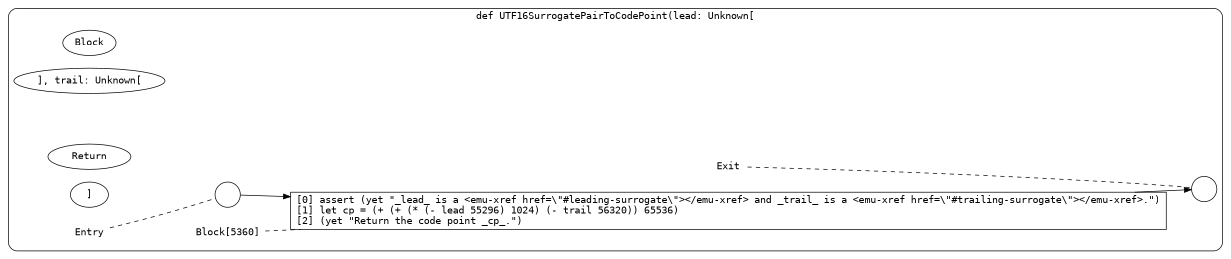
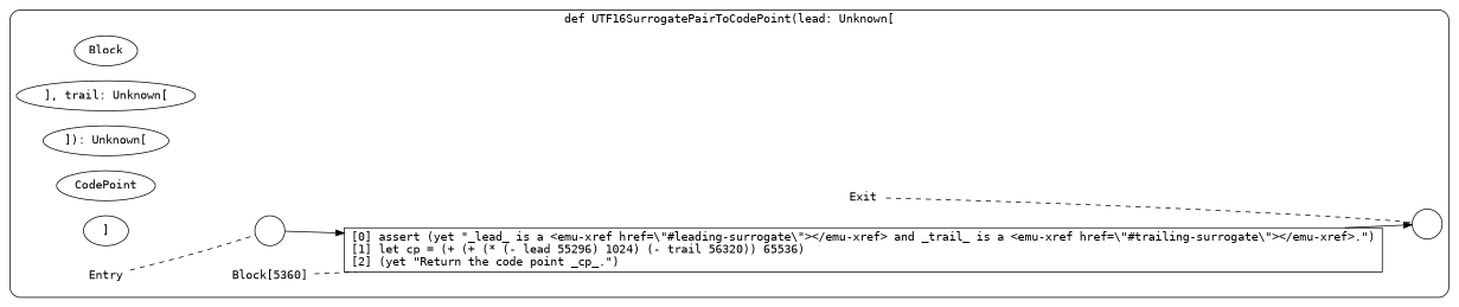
  digraph {
    fontname=Consolas
    rankdir=LR
    node [fontname=Consolas]
    edge [arrowhead=none color=black fontname=Consolas style=dashed]
    n1 [label=Block]
    "], trail: Unknown["
-   CodePoint [label=Return]
+   "]): Unknown["
+   CodePoint
    "]"
    n6 [label=<<font color="black">Entry</font>> shape=none]
    n7 [color=black fillcolor=white label=" " shape=circle style=filled]
    n8 [color=black fillcolor=white label=<<font color="black">[0] assert (yet &quot;_lead_ is a &lt;emu-xref href=\&quot;#leading-surrogate\&quot;&gt;&lt;/emu-xref&gt; and _trail_ is a &lt;emu-xref href=\&quot;#trailing-surrogate\&quot;&gt;&lt;/emu-xref&gt;.&quot;)<BR ALIGN="LEFT"/>[1] let cp = (+ (+ (* (- lead 55296) 1024) (- trail 56320)) 65536)<BR ALIGN="LEFT"/>[2] (yet &quot;Return the code point _cp_.&quot;)<BR ALIGN="LEFT"/></font>> shape=box style=filled]
    n9 [color=black fillcolor=white label=" " shape=circle style=filled]
    n10 [label=<<font color="black">Exit</font>> shape=none]
    n11 [label=<<font color="black">Block[5360]</font>> shape=none]
    subgraph cluster_1 {
      label="def UTF16SurrogatePairToCodePoint(lead: Unknown["
      style=rounded
      n1
      "], trail: Unknown["
+     "]): Unknown["
      CodePoint
      "]"
      n6
      n7
      n8
      n9
      n10
      n11
    }
    n6 -> n7
    n7 -> n8 [arrowhead="" style=""]
    n8 -> n9 [arrowhead="" style=""]
    n10 -> n9
    n11 -> n8
  }
